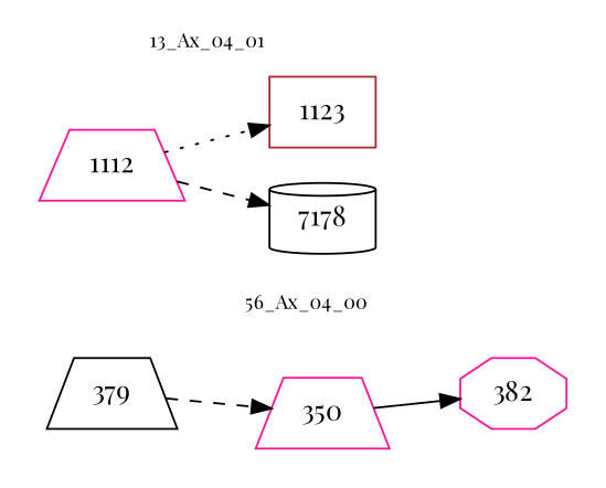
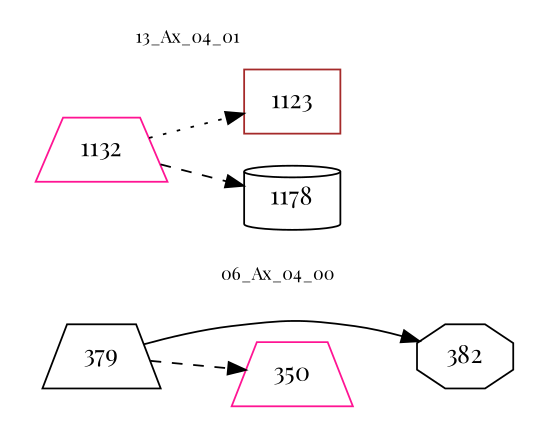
  digraph {
    fontname="Playfair Display"
    rankdir=LR
    node [color=black fontname="Playfair Display" shape=trapezium]
    edge [color=black fontname="Playfair Display" style=dashed]
    n1 [label=379]
    n2 [color=deeppink label=350]
-   n3 [color=deeppink label=382 shape=octagon]
-   n4 [color=deeppink label=1112]
-   n5 [label=7178 shape=cylinder]
+   n3 [label=382 shape=octagon]
+   n4 [color=deeppink label=1132]
+   n5 [label=1178 shape=cylinder]
    n6 [color=brown label=1123 shape=box]
    subgraph cluster_1 {
      color=white
      fontsize=10
-     label="56_Ax_04_00"
+     label="06_Ax_04_00"
      n1
      n2
      n3
    }
    subgraph cluster_2 {
      color=white
      fontsize=10
      label="13_Ax_04_01"
      n4
      n5
      n6
    }
    n1 -> n2
-   n2 -> n3 [style=solid]
+   n1 -> n3 [style=solid]
    n4 -> n5
    n4 -> n6 [style=dotted]
  }
